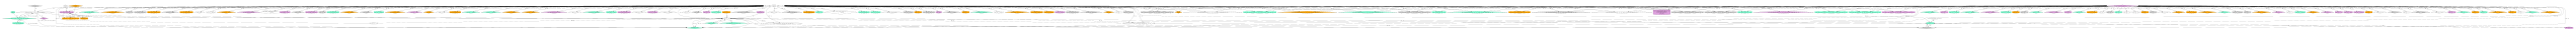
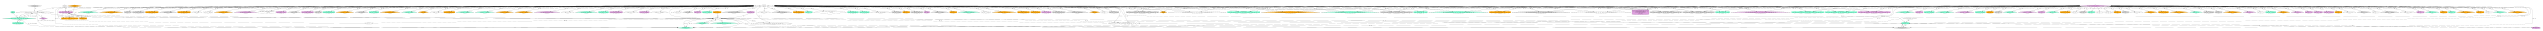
  digraph {
    fontname="IBM Plex Mono"
    node [fillcolor=aquamarine fontname="IBM Plex Mono" shape=cylinder style=filled]
    edge [fontname="IBM Plex Mono"]
    n1 [label="(Call,bp + len)"]
    n2 [fillcolor=plum label="(Identifier,len)"]
    n3 [label="(MethodReturn,RET)" shape=diamond]
    n4 [fillcolor=lightgrey label="(Call,ep > bp + len)" shape=diamond]
    n5 [fillcolor=white label="(Call,bp >= ep)"]
    n6 [label="(Identifier,ep)" shape=diamond]
    n7 [fillcolor=white label="(Call,bp + len)"]
    n8 [fillcolor=white label="(Call,pimv2_check_checksum(ndo, bp, bp2, 8))" shape=diamond]
    n9 [label="(ControlStructure,if (bp >= ep))" shape=diamond]
    n10 [fillcolor=white label="(Call,bp += 4)"]
    n11 [fillcolor=white label="(Call,pimv2_check_checksum(ndo, bp, bp2, len))"]
    n12 [fillcolor=plum label="(Call,(const struct pim *)bp)"]
    n13 [fillcolor=orange label="(Identifier,bp)"]
    n14 [fillcolor=orange label="(Call,*pim = (const struct pim *)bp)"]
    n15 [fillcolor=white label="(MethodParameterIn,register const u_char *bp)"]
    n16 [fillcolor=lightgrey label="(Call,bp += advance)"]
    n17 [fillcolor=plum label="(Call,bp+2)"]
    n18 [fillcolor=lightgrey label="(Call,EXTRACT_16BITS(bp))" shape=diamond]
    n19 [fillcolor=plum label="(Call,pimv2_addr_print(ndo, bp, len, pimv2_unicast, pimv2_addr_len, 0))" shape=diamond]
    n20 [fillcolor=orange label="(Call,ND_TCHECK2(bp[0], 4))" shape=diamond]
    n21 [label="(Call,EXTRACT_16BITS(bp))"]
    n22 [fillcolor=white label="(Call,bp < ep)" shape=diamond]
    n23 [fillcolor=orange label="(Call,pimv2_addr_print(ndo, bp, len, pimv2_source, pimv2_addr_len, 0))" shape=diamond]
    n24 [label="(Call,pimv2_addr_print(ndo, bp, len, pimv2_group, pimv2_addr_len, 0))" shape=diamond]
    n25 [fillcolor=plum label="(Call,ND_TCHECK2(bp[0], olen))" shape=diamond]
    n26 [fillcolor=white label="(Call,bp += 4)" shape=diamond]
    n27 [label="(Call,EXTRACT_32BITS(bp))" shape=diamond]
    n28 [label="(Call,pfxcnt = bp[0])"]
    n29 [fillcolor=plum label="(Call,EXTRACT_16BITS(bp+2))"]
    n30 [fillcolor=white label="(Call,*ptr = bp)" shape=diamond]
    n31 [fillcolor=plum label="(Call,bp += advance)"]
    n32 [fillcolor=white label="(Call,bp += advance)" shape=diamond]
    n33 [fillcolor=orange label="(Call,pimv2_check_checksum(ndo, bp, bp2, len))"]
    n34 [fillcolor=white label="(Call,bp += 4)"]
    n35 [fillcolor=lightgrey label="(Call,bp+2)" shape=diamond]
    n36 [fillcolor=plum label="(Call,bp += 4)"]
    n37 [fillcolor=lightgrey label="(Call,pimv2_addr_print(ndo, bp, len, pimv2_group, pimv2_addr_len, 0))" shape=diamond]
    n38 [label="(Call,bp += advance)"]
    n39 [fillcolor=white label="(Call,pimv2_addr_print(ndo, bp, len, pimv2_unicast, pimv2_addr_len, 0))" shape=diamond]
    n40 [fillcolor=lightgrey label="(Call,EXTRACT_16BITS(bp+2))" shape=diamond]
    n41 [fillcolor=plum label="(Call,pimv2_addr_print(ndo, bp, len,\n \t\t\t\t\t\t\t\tpimv2_unicast,\n\t\t\t\t\t\t\t\tpimv2_addr_len,\n\t\t\t\t\t\t\t\t0))"]
    n42 [fillcolor=white label="(Call,bp += 4)" shape=diamond]
    n43 [fillcolor=lightgrey label="(Call,ND_TCHECK(bp[2]))" shape=diamond]
    n44 [fillcolor=lightgrey label="(Call,pimv2_addr_print(ndo, bp, len, pimv2_group, pimv2_addr_len, 0))"]
    n45 [fillcolor=orange label="(Call,ND_TCHECK(bp[0]))"]
    n46 [label="(Call,bp += 4)"]
    n47 [fillcolor=white label="(Call,print_unknown_data(ndo, bp, \"\n\t    \", olen))" shape=diamond]
    n48 [label="(Call,ND_TCHECK(bp[0]))"]
    n49 [label="(Call,bp += advance)"]
    n50 [fillcolor=white label="(Call,ND_TCHECK(bp[2]))" shape=diamond]
    n51 [fillcolor=lightgrey label="(Call,pimv2_addr_print(ndo, bp, len, pimv2_group, pimv2_addr_len, 0))"]
    n52 [fillcolor=orange label="(Call,bp += 2)"]
    n53 [fillcolor=lightgrey label="(Call,EXTRACT_32BITS(bp))"]
    n54 [label="(Call,ip6_print(ndo, bp, len))"]
    n55 [fillcolor=lightgrey label="(Call,bp += advance)" shape=diamond]
    n56 [fillcolor=orange label="(Call,bp += 2)"]
    n57 [label="(Call,EXTRACT_16BITS(bp))" shape=diamond]
    n58 [fillcolor=white label="(Call,bp += advance)"]
    n59 [fillcolor=orange label="(Call,(const struct ip *)bp)" shape=diamond]
    n60 [fillcolor=orange label="(Call,EXTRACT_32BITS(bp))"]
    n61 [fillcolor=orange label="(Call,bp += advance)"]
    n62 [fillcolor=plum label="(Call,bp += advance)"]
    n63 [fillcolor=lightgrey label="(Call,ND_TCHECK_16BITS(bp))"]
    n64 [label="(Call,pimv2_addr_print(ndo, bp, len, pimv2_unicast, pimv2_addr_len, 0))"]
    n65 [label="(Call,pimv2_addr_print(ndo, bp, len, pimv2_group, pimv2_addr_len, 0))"]
    n66 [fillcolor=orange label="(Call,bp+1)" shape=diamond]
    n67 [fillcolor=white label="(Call,bp += 4)"]
    n68 [fillcolor=lightgrey label="(Call,bp += advance)"]
    n69 [fillcolor=plum label="(Call,pimv2_addr_print(ndo, bp, len, pimv2_unicast, pimv2_addr_len, 0))"]
    n70 [label="(Call,ND_TCHECK(bp[1]))" shape=diamond]
    n71 [fillcolor=white label="(Call,pimv2_addr_print(ndo, bp, len, pimv2_group, pimv2_addr_len, 0))" shape=diamond]
    n72 [fillcolor=lightgrey label="(Call,bp += 4)"]
    n73 [fillcolor=lightgrey label="(Call,EXTRACT_16BITS(bp))"]
    n74 [fillcolor=orange label="(Call,EXTRACT_16BITS(bp+2))"]
    n75 [fillcolor=lightgrey label="(Call,bp[0] & 0x80)" shape=diamond]
    n76 [fillcolor=orange label="(Call,ND_TCHECK_16BITS(bp))"]
    n77 [fillcolor=white label="(Call,bp+1)" shape=diamond]
    n78 [fillcolor=white label="(Call,bp += advance)"]
    n79 [fillcolor=orange label="(Call,frpcnt = bp[1])" shape=diamond]
    n80 [fillcolor=plum label="(Call,ND_TCHECK_16BITS(bp))" shape=diamond]
    n81 [fillcolor=white label="(Call,print_unknown_data(ndo, bp, \"\n\t    \", olen))"]
    n82 [fillcolor=plum label="(Call,ngroup = bp[1])"]
    n83 [fillcolor=lightgrey label="(Call,bp < ep)" shape=diamond]
    n84 [fillcolor=plum label="(Call,EXTRACT_16BITS(bp))"]
    n85 [fillcolor=lightgrey label="(Call,bp < ep)"]
    n86 [label="(Call,pimv2_addr_print(ndo, bp, len, pimv2_unicast, pimv2_addr_len, 0))"]
    n87 [fillcolor=orange label="(Call,bp += advance)" shape=diamond]
    n88 [fillcolor=lightgrey label="(Call,bp+olen)" shape=diamond]
    n89 [label="(Call,bp += advance)"]
    n90 [fillcolor=orange label="(Call,ND_TCHECK(bp[0]))" shape=diamond]
-   n91 [fillcolor=plum label="(Call,bp += olen)" shape=diamond]
+   n91 [label="(Call,bp += olen)" shape=diamond]
    n92 [fillcolor=orange label="(Call,bp+2)" shape=diamond]
    n93 [fillcolor=lightgrey label="(Call,pimv2_addr_print(ndo, bp, len, pimv2_source, pimv2_addr_len, 0))"]
    n94 [fillcolor=orange label="(Call,ND_TCHECK(bp[1]))"]
    n95 [label="(Call,bp += advance)" shape=diamond]
    n96 [label="(Call,ptr < (bp+olen))" shape=diamond]
    n97 [label="(Call,ip_print(ndo, bp, len))"]
    n98 [label="(Call,pimv2_addr_print(ndo, bp, len, pimv2_unicast, pimv2_addr_len, 0))" shape=diamond]
    n99 [fillcolor=lightgrey label="(Call,pimv2_addr_print(ndo, bp, len, pimv2_unicast, pimv2_addr_len, 0))"]
    n100 [fillcolor=orange label="(Call,bp += advance)" shape=diamond]
    n101 [fillcolor=orange label="(Call,bp += advance)" shape=diamond]
    1000119 [fillcolor=orange shape=diamond]
    n103 [fillcolor=white label="(Call,ep = (const u_char *)ndo->ndo_snapend)" shape=diamond]
    n104 [label="(Call,(const u_char *)ndo->ndo_snapend)" shape=diamond]
    n105 [fillcolor=plum label="(Block,)" shape=diamond]
    n106 [label="(Call,ndo->ndo_snapend)"]
    n107 [fillcolor=plum label="(MethodParameterIn,register u_int len)" shape=diamond]
    n108 [label="(Call,len -= advance)" shape=diamond]
    n109 [fillcolor=plum label="(Call,len -= 4)"]
    n110 [label="(Call,len -= advance)"]
    n111 [label="(Call,len -= advance)" shape=diamond]
    n112 [fillcolor=plum label="(Call,len -= advance)" shape=diamond]
    n113 [label="(Call,len -= advance)"]
    n114 [fillcolor=orange label="(Call,len < 4)"]
    n115 [fillcolor=lightgrey label="(Call,len -= 4)"]
    n116 [label="(Call,len == 0)" shape=diamond]
    n117 [fillcolor=plum label="(Call,len -= advance)" shape=diamond]
    n118 [fillcolor=plum label="(Call,len < 1)"]
    n119 [label="(Call,len < 2)" shape=diamond]
    n120 [fillcolor=orange label="(Call,len -= advance)"]
    n121 [fillcolor=white label="(Call,len < 4)"]
    n122 [fillcolor=lightgrey label="(Call,len < 2)"]
    n123 [label="(Call,len < 2)"]
    n124 [fillcolor=white label="(Call,len -= 2)"]
    n125 [fillcolor=white label="(Call,len < olen)"]
    n126 [fillcolor=orange label="(Call,len < 2)"]
    n127 [fillcolor=lightgrey label="(Call,len < 1)"]
    n128 [fillcolor=white label="(Call,len < 2)" shape=diamond]
    n129 [fillcolor=orange label="(Call,len < 4)" shape=diamond]
    n130 [fillcolor=orange label="(Call,len -= advance)"]
    n131 [fillcolor=orange label="(Call,len -= advance)" shape=diamond]
    n132 [label="(Call,len < 4)" shape=diamond]
    n133 [fillcolor=lightgrey label="(Call,len -= advance)"]
    n134 [fillcolor=lightgrey label="(Call,len < 2)"]
    n135 [fillcolor=orange label="(Call,len -= advance)" shape=diamond]
    n136 [fillcolor=plum label="(Call,len < 4)" shape=diamond]
    n137 [fillcolor=white label="(Call,len -= 4)"]
    n138 [label="(Call,len -= advance)"]
    n139 [fillcolor=orange label="(Call,len < 8)" shape=diamond]
    n140 [fillcolor=plum label="(Call,len < 4)" shape=diamond]
    n141 [fillcolor=plum label="(Call,len -= 2)"]
    n142 [fillcolor=plum label="(Call,len -= olen)"]
    n143 [fillcolor=plum label="(Call,len -= advance)"]
    n144 [fillcolor=orange label="(Call,len < 3)"]
    n145 [fillcolor=white label="(Call,len > 0)" shape=diamond]
    n146 [fillcolor=lightgrey label="(Call,len -= 4)" shape=diamond]
    n147 [fillcolor=white label="(Call,len < 4)"]
    n148 [fillcolor=lightgrey label="(Call,len -= advance)" shape=diamond]
    n149 [fillcolor=white label="(Call,plen = len)" shape=diamond]
    n150 [fillcolor=plum label="(Call,len -= 4)"]
    n151 [label="(Call,len -= 4)" shape=diamond]
    n152 [fillcolor=orange label="(Call,len < 4)"]
    n153 [label="(Call,len < 2)"]
    n154 [fillcolor=orange label="(Call,len -= advance)" shape=diamond]
    n155 [fillcolor=orange label="(Call,len -= 4)"]
    n156 [fillcolor=white label="(Call,len < 1)"]
    n157 [label="(Call,len -= 4)" shape=diamond]
    n158 [fillcolor=orange label="(Call,len -= advance)" shape=diamond]
    n159 [fillcolor=white label="(Identifier,bp)" shape=diamond]
    n160 [fillcolor=orange label="(Identifier,bp)" shape=diamond]
    n161 [fillcolor=orange label="(Return,return;)"]
    n162 [fillcolor=plum label="(Identifier,ep)"]
    n163 [fillcolor=lightgrey label="(Identifier,ep)" shape=diamond]
    1000130 [fillcolor=white]
    1000138
    n1 -> n2 [label="CFG: "]
    n1 -> n3 [label="DDG: bp"]
    n1 -> n4 [label="AST: "]
    n2 -> n1 [label="AST: "]
    n4 -> n1 [label="CFG: "]
    n5 -> n1 [label="DDG: bp"]
    n5 -> n3 [label="DDG: bp"]
    n5 -> n3 [label="DDG: ep"]
    n5 -> n3 [label="DDG: bp >= ep"]
    n5 -> n4 [label="DDG: ep"]
    n5 -> n4 [label="DDG: bp"]
    n5 -> n6 [label="CFG: "]
    n5 -> n7 [label="DDG: bp"]
    n5 -> n8 [label="DDG: bp"]
    n5 -> n9 [label="AST: "]
    n5 -> n10 [label="DDG: bp"]
    n5 -> n11 [label="DDG: bp"]
    n6 -> n5 [label="AST: "]
    n12 -> n5 [label="DDG: bp"]
    n12 -> n13 [label="CFG: "]
    n12 -> n14 [label="AST: "]
    n12 -> n14 [label="DDG: bp"]
    n13 -> n12 [label="AST: "]
    n14 -> n12 [label="CFG: "]
    n15 -> n1 [label="DDG: bp"]
    n15 -> n3 [label="DDG: bp"]
    n15 -> n5 [label="DDG: bp"]
    n15 -> n7 [label="DDG: bp"]
    n15 -> n8 [label="DDG: bp"]
    n15 -> n10 [label="DDG: bp"]
    n15 -> n11 [label="DDG: bp"]
    n15 -> n12 [label="DDG: bp"]
    n15 -> n16 [label="DDG: bp"]
    n15 -> n17 [label="DDG: bp"]
    n15 -> n18 [label="DDG: bp"]
    n15 -> n19 [label="DDG: bp"]
    n15 -> n20 [label="DDG: bp"]
    n15 -> n21 [label="DDG: bp"]
    n15 -> n22 [label="DDG: bp"]
    n15 -> n23 [label="DDG: bp"]
    n15 -> n24 [label="DDG: bp"]
    n15 -> n25 [label="DDG: bp"]
    n15 -> n26 [label="DDG: bp"]
    n15 -> n27 [label="DDG: bp"]
    n15 -> n28 [label="DDG: bp"]
    n15 -> n29 [label="DDG: bp"]
    n15 -> n30 [label="DDG: bp"]
    n15 -> n31 [label="DDG: bp"]
    n15 -> n32 [label="DDG: bp"]
    n15 -> n33 [label="DDG: bp"]
    n15 -> n34 [label="DDG: bp"]
    n15 -> n35 [label="DDG: bp"]
    n15 -> n36 [label="DDG: bp"]
    n15 -> n37 [label="DDG: bp"]
    n15 -> n38 [label="DDG: bp"]
    n15 -> n39 [label="DDG: bp"]
    n15 -> n40 [label="DDG: bp"]
    n15 -> n41 [label="DDG: bp"]
    n15 -> n42 [label="DDG: bp"]
    n15 -> n43 [label="DDG: bp"]
    n15 -> n44 [label="DDG: bp"]
    n15 -> n45 [label="DDG: bp"]
    n15 -> n46 [label="DDG: bp"]
    n15 -> n47 [label="DDG: bp"]
    n15 -> n48 [label="DDG: bp"]
    n15 -> n49 [label="DDG: bp"]
    n15 -> n50 [label="DDG: bp"]
    n15 -> n51 [label="DDG: bp"]
    n15 -> n52 [label="DDG: bp"]
    n15 -> n53 [label="DDG: bp"]
    n15 -> n54 [label="DDG: bp"]
    n15 -> n55 [label="DDG: bp"]
    n15 -> n56 [label="DDG: bp"]
    n15 -> n57 [label="DDG: bp"]
    n15 -> n58 [label="DDG: bp"]
    n15 -> n59 [label="DDG: bp"]
    n15 -> n60 [label="DDG: bp"]
    n15 -> n61 [label="DDG: bp"]
    n15 -> n62 [label="DDG: bp"]
    n15 -> n63 [label="DDG: bp"]
    n15 -> n64 [label="DDG: bp"]
    n15 -> n65 [label="DDG: bp"]
    n15 -> n66 [label="DDG: bp"]
    n15 -> n67 [label="DDG: bp"]
    n15 -> n68 [label="DDG: bp"]
    n15 -> n69 [label="DDG: bp"]
    n15 -> n70 [label="DDG: bp"]
    n15 -> n71 [label="DDG: bp"]
    n15 -> n72 [label="DDG: bp"]
    n15 -> n73 [label="DDG: bp"]
    n15 -> n74 [label="DDG: bp"]
    n15 -> n75 [label="DDG: bp"]
    n15 -> n76 [label="DDG: bp"]
    n15 -> n77 [label="DDG: bp"]
    n15 -> n78 [label="DDG: bp"]
    n15 -> n79 [label="DDG: bp"]
    n15 -> n80 [label="DDG: bp"]
    n15 -> n81 [label="DDG: bp"]
    n15 -> n82 [label="DDG: bp"]
    n15 -> n83 [label="DDG: bp"]
    n15 -> n84 [label="DDG: bp"]
    n15 -> n85 [label="DDG: bp"]
    n15 -> n86 [label="DDG: bp"]
    n15 -> n87 [label="DDG: bp"]
    n15 -> n88 [label="DDG: bp"]
    n15 -> n89 [label="DDG: bp"]
    n15 -> n90 [label="DDG: bp"]
    n15 -> n91 [label="DDG: bp"]
    n15 -> n92 [label="DDG: bp"]
    n15 -> n93 [label="DDG: bp"]
    n15 -> n94 [label="DDG: bp"]
    n15 -> n95 [label="DDG: bp"]
    n15 -> n96 [label="DDG: bp"]
    n15 -> n97 [label="DDG: bp"]
    n15 -> n98 [label="DDG: bp"]
    n15 -> n99 [label="DDG: bp"]
    n15 -> n100 [label="DDG: bp"]
    n15 -> n101 [label="DDG: bp"]
    n15 -> 1000119 [label="AST: "]
    n103 -> n3 [label="DDG: (const u_char *)ndo->ndo_snapend"]
    n103 -> n5 [label="DDG: ep"]
    n103 -> n104 [label="CFG: "]
    n103 -> n105 [label="AST: "]
    n104 -> n3 [label="DDG: ndo->ndo_snapend"]
    n104 -> n103 [label="AST: "]
    n104 -> n103 [label="DDG: ndo->ndo_snapend"]
    n104 -> n106 [label="CFG: "]
    n106 -> n104 [label="AST: "]
    n107 -> n1 [label="DDG: len"]
    n107 -> n3 [label="DDG: len"]
    n107 -> n4 [label="DDG: len"]
    n107 -> n7 [label="DDG: len"]
    n107 -> n11 [label="DDG: len"]
    n107 -> n19 [label="DDG: len"]
    n107 -> n23 [label="DDG: len"]
    n107 -> n24 [label="DDG: len"]
    n107 -> n33 [label="DDG: len"]
    n107 -> n37 [label="DDG: len"]
    n107 -> n39 [label="DDG: len"]
    n107 -> n41 [label="DDG: len"]
    n107 -> n44 [label="DDG: len"]
    n107 -> n51 [label="DDG: len"]
    n107 -> n54 [label="DDG: len"]
    n107 -> n64 [label="DDG: len"]
    n107 -> n65 [label="DDG: len"]
    n107 -> n69 [label="DDG: len"]
    n107 -> n71 [label="DDG: len"]
    n107 -> n86 [label="DDG: len"]
    n107 -> n93 [label="DDG: len"]
    n107 -> n97 [label="DDG: len"]
    n107 -> n98 [label="DDG: len"]
    n107 -> n99 [label="DDG: len"]
    n107 -> 1000119 [label="AST: "]
    n107 -> n108 [label="DDG: len"]
    n107 -> n109 [label="DDG: len"]
    n107 -> n110 [label="DDG: len"]
    n107 -> n111 [label="DDG: len"]
    n107 -> n112 [label="DDG: len"]
    n107 -> n113 [label="DDG: len"]
    n107 -> n114 [label="DDG: len"]
    n107 -> n115 [label="DDG: len"]
    n107 -> n116 [label="DDG: len"]
    n107 -> n117 [label="DDG: len"]
    n107 -> n118 [label="DDG: len"]
    n107 -> n119 [label="DDG: len"]
    n107 -> n120 [label="DDG: len"]
    n107 -> n121 [label="DDG: len"]
    n107 -> n122 [label="DDG: len"]
    n107 -> n123 [label="DDG: len"]
    n107 -> n124 [label="DDG: len"]
    n107 -> n125 [label="DDG: len"]
    n107 -> n126 [label="DDG: len"]
    n107 -> n127 [label="DDG: len"]
    n107 -> n128 [label="DDG: len"]
    n107 -> n129 [label="DDG: len"]
    n107 -> n130 [label="DDG: len"]
    n107 -> n131 [label="DDG: len"]
    n107 -> n132 [label="DDG: len"]
    n107 -> n133 [label="DDG: len"]
    n107 -> n134 [label="DDG: len"]
    n107 -> n135 [label="DDG: len"]
    n107 -> n136 [label="DDG: len"]
    n107 -> n137 [label="DDG: len"]
    n107 -> n138 [label="DDG: len"]
    n107 -> n139 [label="DDG: len"]
    n107 -> n140 [label="DDG: len"]
    n107 -> n141 [label="DDG: len"]
    n107 -> n142 [label="DDG: len"]
    n107 -> n143 [label="DDG: len"]
    n107 -> n144 [label="DDG: len"]
    n107 -> n145 [label="DDG: len"]
    n107 -> n146 [label="DDG: len"]
    n107 -> n147 [label="DDG: len"]
    n107 -> n148 [label="DDG: len"]
    n107 -> n149 [label="DDG: len"]
    n107 -> n150 [label="DDG: len"]
    n107 -> n151 [label="DDG: len"]
    n107 -> n152 [label="DDG: len"]
    n107 -> n153 [label="DDG: len"]
    n107 -> n154 [label="DDG: len"]
    n107 -> n155 [label="DDG: len"]
    n107 -> n156 [label="DDG: len"]
    n107 -> n157 [label="DDG: len"]
    n107 -> n158 [label="DDG: len"]
    n159 -> n1 [label="AST: "]
    n160 -> n5 [label="AST: "]
    n160 -> n103 [label="CFG: "]
    n161 -> n5 [label="CFG: "]
    n162 -> n5 [label="CFG: "]
    n163 -> n103 [label="AST: "]
    1000130 -> n12 [label="AST: "]
    1000138 -> n104 [label="AST: "]
  }
